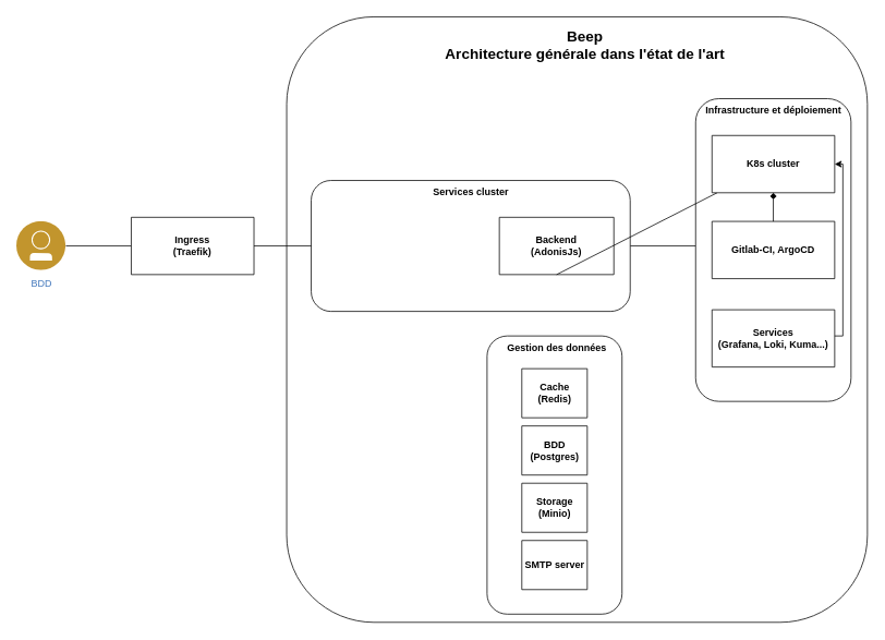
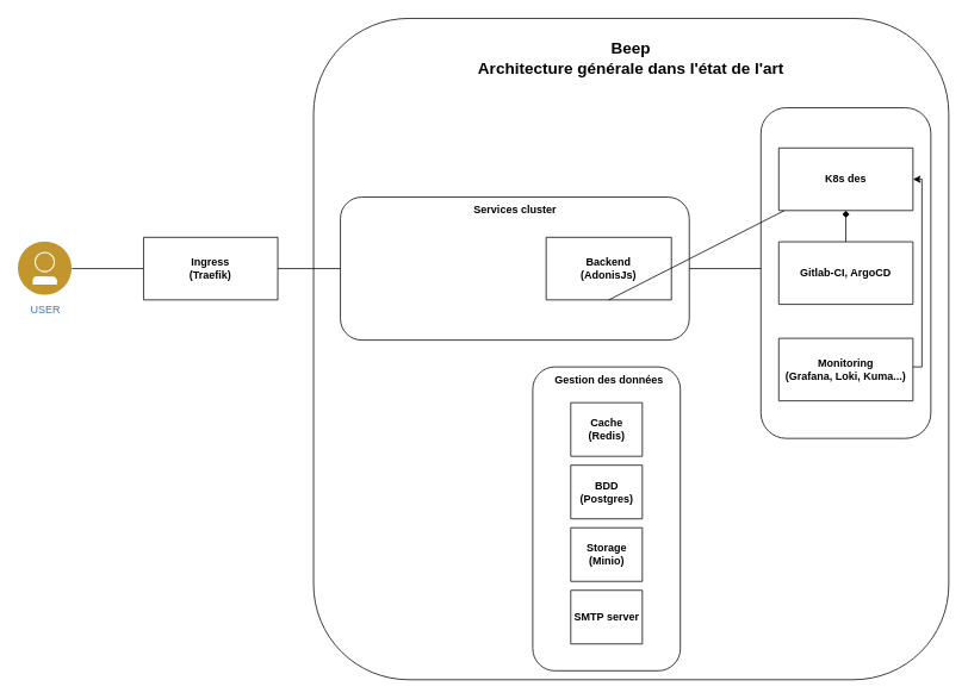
  <mxCell id="0" />
  <mxCell id="1" parent="0" />
  <mxCell id="2" value="" style="group" connectable="0" vertex="1" parent="1"><mxGeometry x="350" y="20" width="710" height="740" as="geometry" /></mxCell>
  <mxCell id="3" value="" style="rounded=1;whiteSpace=wrap;html=1;" vertex="1" parent="2"><mxGeometry width="710" height="740" as="geometry" /></mxCell>
- <mxCell id="4" value="&lt;b&gt;&lt;font style=&quot;font-size: 18px;&quot;&gt;Beep&lt;/font&gt;&lt;/b&gt;&lt;div&gt;&lt;b&gt;&lt;font style=&quot;font-size: 18px;&quot;&gt;Architecture générale dans l'état de l'art&lt;/font&gt;&lt;/b&gt;&lt;/div&gt;" style="text;html=1;align=center;verticalAlign=middle;whiteSpace=wrap;rounded=0;" vertex="1" parent="2"><mxGeometry x="166.25" y="10" width="397.5" height="50" as="geometry" /></mxCell>
+ <mxCell id="4" value="&lt;b&gt;&lt;font style=&quot;font-size: 18px;&quot;&gt;Beep&lt;/font&gt;&lt;/b&gt;&lt;div&gt;&lt;b&gt;&lt;font style=&quot;font-size: 18px;&quot;&gt;Architecture générale dans l'état de l'art&lt;/font&gt;&lt;/b&gt;&lt;/div&gt;" style="text;html=1;align=center;verticalAlign=middle;whiteSpace=wrap;rounded=0;" vertex="1" parent="2"><mxGeometry x="156.25" y="20" width="397.5" height="50" as="geometry" /></mxCell>
  <mxCell id="5" value="" style="endArrow=none;html=1;rounded=0;exitX=1;exitY=0.5;exitDx=0;exitDy=0;" edge="1" parent="2"><mxGeometry width="50" height="50" relative="1" as="geometry"><mxPoint x="420" y="280" as="sourcePoint" /><mxPoint x="500" y="280" as="targetPoint" /></mxGeometry></mxCell>
  <mxCell id="6" value="" style="group" connectable="0" vertex="1" parent="2"><mxGeometry x="500" y="100" width="190" height="465" as="geometry" /></mxCell>
  <mxCell id="7" value="" style="rounded=1;whiteSpace=wrap;html=1;" vertex="1" parent="6"><mxGeometry width="190" height="370" as="geometry" /></mxCell>
- <mxCell id="8" value="&lt;b&gt;Infrastructure et déploiement&lt;/b&gt;" style="text;html=1;align=center;verticalAlign=middle;resizable=0;points=[];autosize=1;strokeColor=none;fillColor=none;" vertex="1" parent="6"><mxGeometry width="190" height="30" as="geometry" /></mxCell>
  <mxCell id="9" value="Gitlab-CI, ArgoCD" style="swimlane;whiteSpace=wrap;html=1;startSize=200;" vertex="1" parent="6"><mxGeometry x="20" y="150" width="150" height="70" as="geometry" /></mxCell>
- <mxCell id="10" value="Services&lt;div&gt;(Grafana, Loki, Kuma...)&lt;/div&gt;" style="swimlane;whiteSpace=wrap;html=1;startSize=200;" vertex="1" parent="6"><mxGeometry x="20" y="258" width="150" height="70" as="geometry" /></mxCell>
+ <mxCell id="10" value="Monitoring&lt;div&gt;(Grafana, Loki, Kuma...)&lt;/div&gt;" style="swimlane;whiteSpace=wrap;html=1;startSize=200;" vertex="1" parent="6"><mxGeometry x="20" y="258" width="150" height="70" as="geometry" /></mxCell>
  <mxCell id="11" value="" style="endArrow=classic;html=1;rounded=0;entryX=1;entryY=0.5;entryDx=0;entryDy=0;" edge="1" parent="2" target="26"><mxGeometry width="50" height="50" relative="1" as="geometry"><mxPoint x="670" y="390" as="sourcePoint" /><mxPoint x="720" y="340" as="targetPoint" /><Array as="points"><mxPoint x="680" y="390" /><mxPoint x="680" y="180" /></Array></mxGeometry></mxCell>
  <mxCell id="12" value="" style="group" connectable="0" vertex="1" parent="1"><mxGeometry x="380" y="220" width="390" height="530" as="geometry" /></mxCell>
  <mxCell id="13" value="" style="rounded=1;whiteSpace=wrap;html=1;" vertex="1" parent="12"><mxGeometry width="390" height="160" as="geometry" /></mxCell>
  <mxCell id="14" value="&lt;b&gt;Services cluster&lt;/b&gt;" style="text;html=1;align=center;verticalAlign=middle;resizable=0;points=[];autosize=1;strokeColor=none;fillColor=none;" vertex="1" parent="12"><mxGeometry x="125" width="140" height="30" as="geometry" /></mxCell>
  <mxCell id="15" value="" style="group" connectable="0" vertex="1" parent="12"><mxGeometry x="215" y="190" width="165" height="340" as="geometry" /></mxCell>
  <mxCell id="16" value="" style="rounded=1;whiteSpace=wrap;html=1;" vertex="1" parent="15"><mxGeometry width="165" height="340" as="geometry" /></mxCell>
  <mxCell id="17" value="Gestion des données" style="text;html=1;align=center;verticalAlign=middle;resizable=0;points=[];autosize=1;strokeColor=none;fillColor=none;fontStyle=1" vertex="1" parent="15"><mxGeometry x="15" width="140" height="30" as="geometry" /></mxCell>
  <mxCell id="18" value="Cache&lt;div&gt;(Redis)&lt;/div&gt;" style="swimlane;whiteSpace=wrap;html=1;startSize=200;" vertex="1" parent="15"><mxGeometry x="42.5" y="40" width="80" height="60" as="geometry" /></mxCell>
  <mxCell id="19" value="BDD&lt;div&gt;(Postgres)&lt;/div&gt;" style="swimlane;whiteSpace=wrap;html=1;startSize=200;" vertex="1" parent="15"><mxGeometry x="42.5" y="110" width="80" height="60" as="geometry" /></mxCell>
  <mxCell id="20" value="Storage&lt;div&gt;(Minio)&lt;/div&gt;" style="swimlane;whiteSpace=wrap;html=1;startSize=200;" vertex="1" parent="15"><mxGeometry x="42.5" y="180" width="80" height="60" as="geometry" /></mxCell>
  <mxCell id="21" value="SMTP server" style="swimlane;whiteSpace=wrap;html=1;startSize=200;" vertex="1" parent="15"><mxGeometry x="42.5" y="250" width="80" height="60" as="geometry" /></mxCell>
  <mxCell id="22" value="Backend&lt;div&gt;(AdonisJs)&lt;/div&gt;" style="swimlane;whiteSpace=wrap;html=1;startSize=200;" vertex="1" parent="12"><mxGeometry x="230" y="45" width="140" height="70" as="geometry" /></mxCell>
  <mxCell id="23" value="" style="endArrow=none;html=1;rounded=0;exitX=0.5;exitY=1;exitDx=0;exitDy=0;" edge="1" parent="12" source="22" target="26"><mxGeometry width="50" height="50" relative="1" as="geometry"><mxPoint x="550" y="130" as="sourcePoint" /><mxPoint x="600" y="80" as="targetPoint" /></mxGeometry></mxCell>
- <mxCell id="24" value="&lt;div&gt;&lt;span style=&quot;background-color: light-dark(rgb(255, 255, 255), rgb(18, 18, 18)); color: light-dark(rgb(66, 119, 187), rgb(101, 146, 205));&quot;&gt;BDD&lt;/span&gt;&lt;/div&gt;" style="aspect=fixed;perimeter=ellipsePerimeter;html=1;align=center;shadow=0;dashed=0;image;image=img/lib/ibm/users/user.svg;strokeColor=#FF0000;fillColor=#FFFF66;gradientColor=none;fontColor=#4277BB;labelBackgroundColor=#ffffff;fontSize=12;spacingTop=3;" vertex="1" parent="1"><mxGeometry x="20" y="270" width="60" height="60" as="geometry" /></mxCell>
+ <mxCell id="24" value="&lt;div&gt;&lt;span style=&quot;background-color: light-dark(rgb(255, 255, 255), rgb(18, 18, 18)); color: light-dark(rgb(66, 119, 187), rgb(101, 146, 205));&quot;&gt;USER&lt;/span&gt;&lt;/div&gt;" style="aspect=fixed;perimeter=ellipsePerimeter;html=1;align=center;shadow=0;dashed=0;image;image=img/lib/ibm/users/user.svg;strokeColor=#FF0000;fillColor=#FFFF66;gradientColor=none;fontColor=#4277BB;labelBackgroundColor=#ffffff;fontSize=12;spacingTop=3;" vertex="1" parent="1"><mxGeometry x="20" y="270" width="60" height="60" as="geometry" /></mxCell>
  <mxCell id="25" value="" style="endArrow=none;html=1;rounded=0;" edge="1" parent="1"><mxGeometry width="50" height="50" relative="1" as="geometry"><mxPoint x="80" y="300" as="sourcePoint" /><mxPoint x="160" y="300" as="targetPoint" /></mxGeometry></mxCell>
- <mxCell id="26" value="K8s cluster" style="swimlane;whiteSpace=wrap;html=1;startSize=200;" vertex="1" parent="1"><mxGeometry x="870" y="165" width="150" height="70" as="geometry" /></mxCell>
+ <mxCell id="26" value="K8s des" style="swimlane;whiteSpace=wrap;html=1;startSize=200;" vertex="1" parent="1"><mxGeometry x="870" y="165" width="150" height="70" as="geometry" /></mxCell>
  <mxCell id="27" value="Ingress&lt;div&gt;(Traefik)&lt;/div&gt;" style="swimlane;whiteSpace=wrap;html=1;startSize=200;" vertex="1" parent="1"><mxGeometry x="160" y="265" width="150" height="70" as="geometry" /></mxCell>
  <mxCell id="28" value="" style="endArrow=none;html=1;rounded=0;exitX=1;exitY=0.5;exitDx=0;exitDy=0;entryX=0;entryY=0.5;entryDx=0;entryDy=0;" edge="1" parent="1" source="27" target="13"><mxGeometry width="50" height="50" relative="1" as="geometry"><mxPoint x="690" y="430" as="sourcePoint" /><mxPoint x="740" y="380" as="targetPoint" /></mxGeometry></mxCell>
  <mxCell id="29" style="edgeStyle=none;rounded=0;orthogonalLoop=1;jettySize=auto;html=1;exitX=0.5;exitY=0;exitDx=0;exitDy=0;endArrow=diamond;" edge="1" parent="1" source="9" target="26"><mxGeometry relative="1" as="geometry" /></mxCell>
